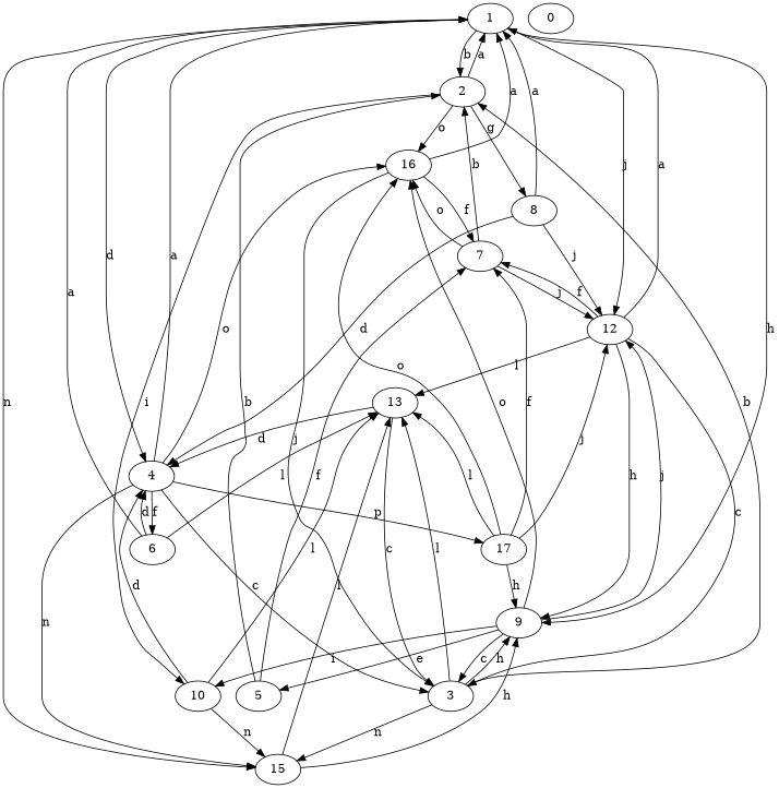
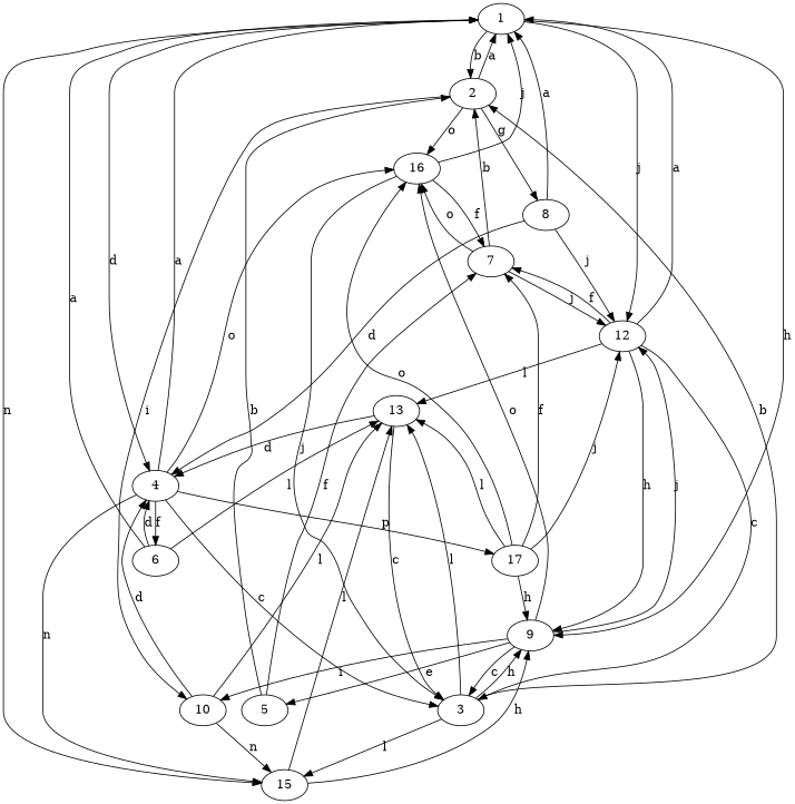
  strict digraph {
    1
    2
    4
    9
    12
    15
    8
    10
    16
    3
    6
    17
    5
    13
    7
-   0
    1 -> 2 [label=b]
    1 -> 4 [label=d]
    1 -> 9 [label=h]
    1 -> 12 [label=j]
    1 -> 15 [label=n]
    2 -> 1 [label=a]
    2 -> 8 [label=g]
    2 -> 10 [label=i]
    2 -> 16 [label=o]
    4 -> 1 [label=a]
    4 -> 15 [label=n]
    4 -> 16 [label=o]
    4 -> 3 [label=c]
    4 -> 6 [label=f]
    4 -> 17 [label=p]
    9 -> 12 [label=j]
    9 -> 10 [label=i]
    9 -> 16 [label=o]
    9 -> 3 [label=c]
    9 -> 5 [label=e]
    12 -> 1 [label=a]
    12 -> 9 [label=h]
    12 -> 3 [label=c]
    12 -> 13 [label=l]
    12 -> 7 [label=f]
    15 -> 9 [label=h]
    15 -> 13 [label=l]
    8 -> 1 [label=a]
    8 -> 4 [label=d]
    8 -> 12 [label=j]
    10 -> 4 [label=d]
    10 -> 15 [label=n]
    10 -> 13 [label=l]
-   16 -> 1 [label=a]
+   16 -> 1 [label=j]
    16 -> 3 [label=j]
    16 -> 7 [label=f]
    3 -> 2 [label=b]
    3 -> 9 [label=h]
-   3 -> 15 [label=n]
+   3 -> 15 [label=l]
    3 -> 13 [label=l]
    6 -> 1 [label=a]
    6 -> 4 [label=d]
    6 -> 13 [label=l]
    17 -> 9 [label=h]
    17 -> 12 [label=j]
    17 -> 16 [label=o]
    17 -> 13 [label=l]
    17 -> 7 [label=f]
    5 -> 2 [label=b]
    5 -> 7 [label=f]
    13 -> 4 [label=d]
    13 -> 3 [label=c]
    7 -> 2 [label=b]
    7 -> 12 [label=j]
    7 -> 16 [label=o]
  }
